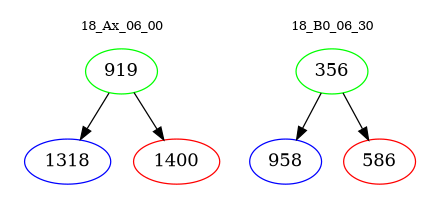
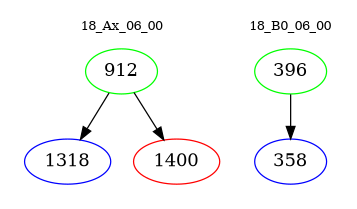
  digraph {
    node [color=green]
    edge [color=black]
-   n1 [label=919]
+   n1 [label=912]
    n2 [color=blue label=1318]
    n3 [color=red label=1400]
-   n4 [label=356]
-   n5 [color=blue label=958]
-   n6 [color=red label=586]
+   n4 [label=396]
+   n5 [color=blue label=358]
    subgraph cluster_1 {
      color=white
      fontsize=10
      label="18_Ax_06_00"
      n1
      n2
      n3
    }
    subgraph cluster_2 {
      color=white
      fontsize=10
-     label="18_B0_06_30"
+     label="18_B0_06_00"
      n4
      n5
-     n6
    }
    n1 -> n2
    n1 -> n3
    n4 -> n5
-   n4 -> n6
  }
